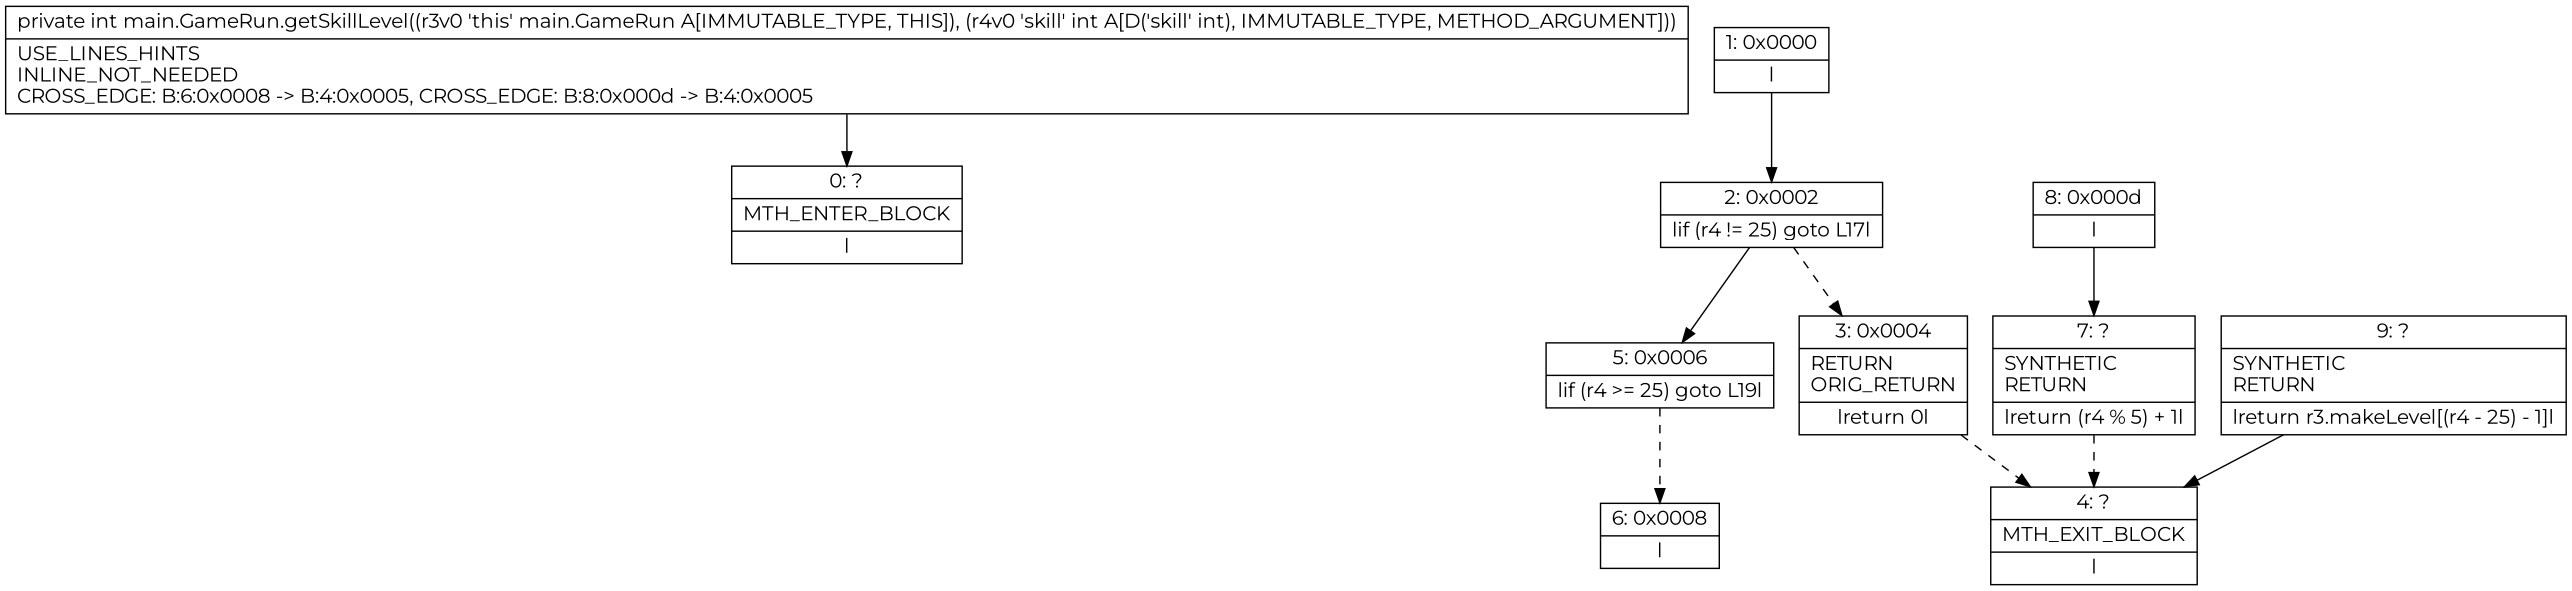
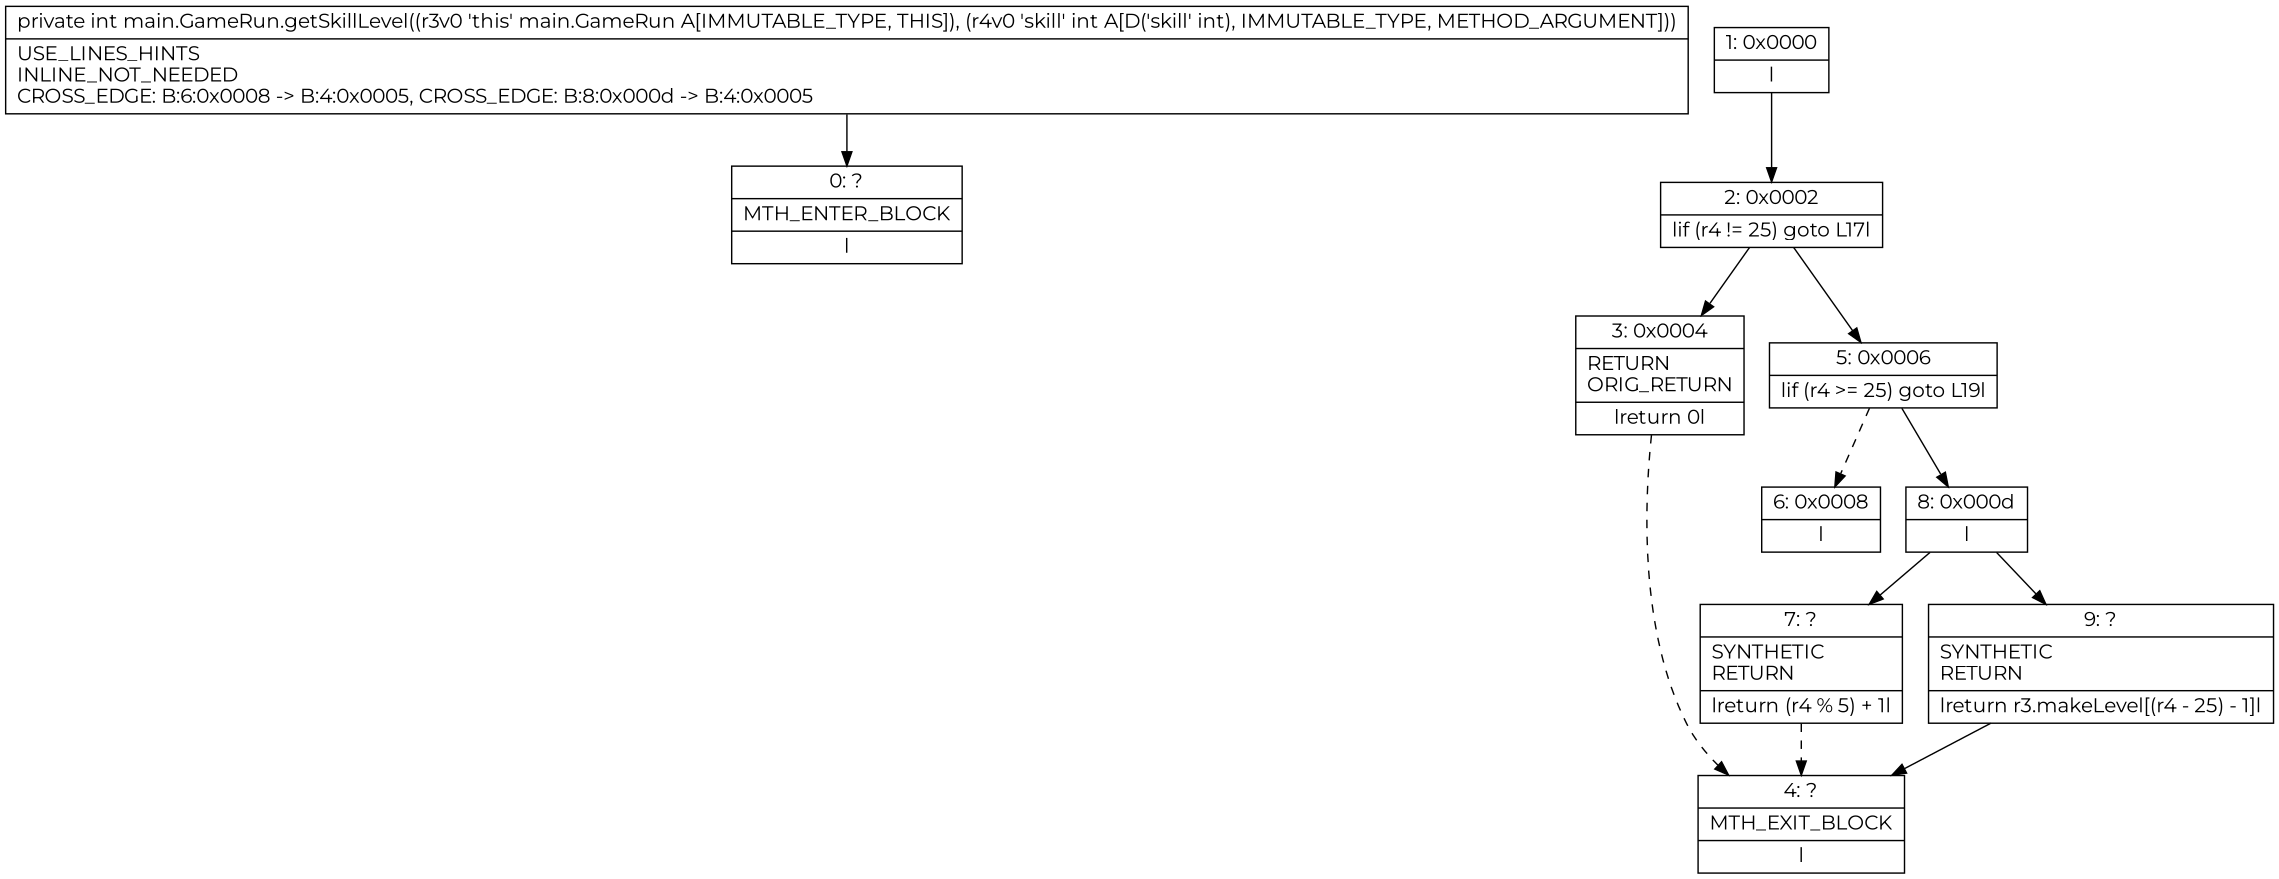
  digraph {
    fontname=Montserrat
    node [fontname=Montserrat shape=record]
    edge [fontname=Montserrat]
    n1 [label="{0\:\ ?|MTH_ENTER_BLOCK\l|l}"]
    n2 [label="{1\:\ 0x0000|l}"]
    n3 [label="{2\:\ 0x0002|lif (r4 != 25) goto L17l}"]
    n4 [label="{3\:\ 0x0004|RETURN\lORIG_RETURN\l|lreturn 0l}"]
    n5 [label="{5\:\ 0x0006|lif (r4 \>= 25) goto L19l}"]
    n6 [label="{4\:\ ?|MTH_EXIT_BLOCK\l|l}"]
    n7 [label="{6\:\ 0x0008|l}"]
    n8 [label="{8\:\ 0x000d|l}"]
    n9 [label="{7\:\ ?|SYNTHETIC\lRETURN\l|lreturn (r4 % 5) + 1l}"]
    n10 [label="{9\:\ ?|SYNTHETIC\lRETURN\l|lreturn r3.makeLevel[(r4 \- 25) \- 1]l}"]
    n11 [label="{private int main.GameRun.getSkillLevel((r3v0 'this' main.GameRun A[IMMUTABLE_TYPE, THIS]), (r4v0 'skill' int A[D('skill' int), IMMUTABLE_TYPE, METHOD_ARGUMENT]))  | USE_LINES_HINTS\lINLINE_NOT_NEEDED\lCROSS_EDGE: B:6:0x0008 \-\> B:4:0x0005, CROSS_EDGE: B:8:0x000d \-\> B:4:0x0005\l}"]
    n2 -> n3
-   n3 -> n4 [style=dashed]
+   n3 -> n4 [style=solid]
    n3 -> n5
    n4 -> n6 [style=dashed]
    n5 -> n7 [style=dashed]
+   n5 -> n8
    n8 -> n9
+   n8 -> n10
    n9 -> n6 [style=dashed]
    n10 -> n6
    n11 -> n1
  }
